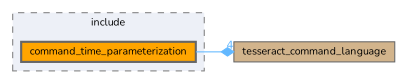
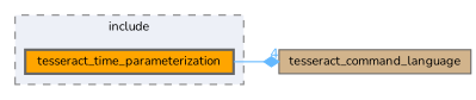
  digraph {
    compound=true
    rankdir=LR
    fontname=Nunito
    node [color=gray40 fontname=Nunito fontsize=10 shape=box]
-   n1 [fillcolor=orange height=0.2 label=command_time_parameterization style="filled,bold" width=0.4]
+   n1 [fillcolor=orange height=0.2 label=tesseract_time_parameterization style="filled,bold" width=0.4]
    n2 [fillcolor=tan height=0.2 label=tesseract_command_language style=filled width=0.4]
    subgraph cluster_1 {
      bgcolor="#edf0f7"
      fontsize=10
      label=include
      pencolor=grey50
      style="filled,dashed"
      n1
    }
    n1 -> n2 [color=steelblue1 fontcolor=steelblue1 fontname=Nunito fontsize=10 headlabel=4 labeldistance=1.5 labelfontname=Helvetica labelfontsize=10 arrowhead=diamond]
  }
